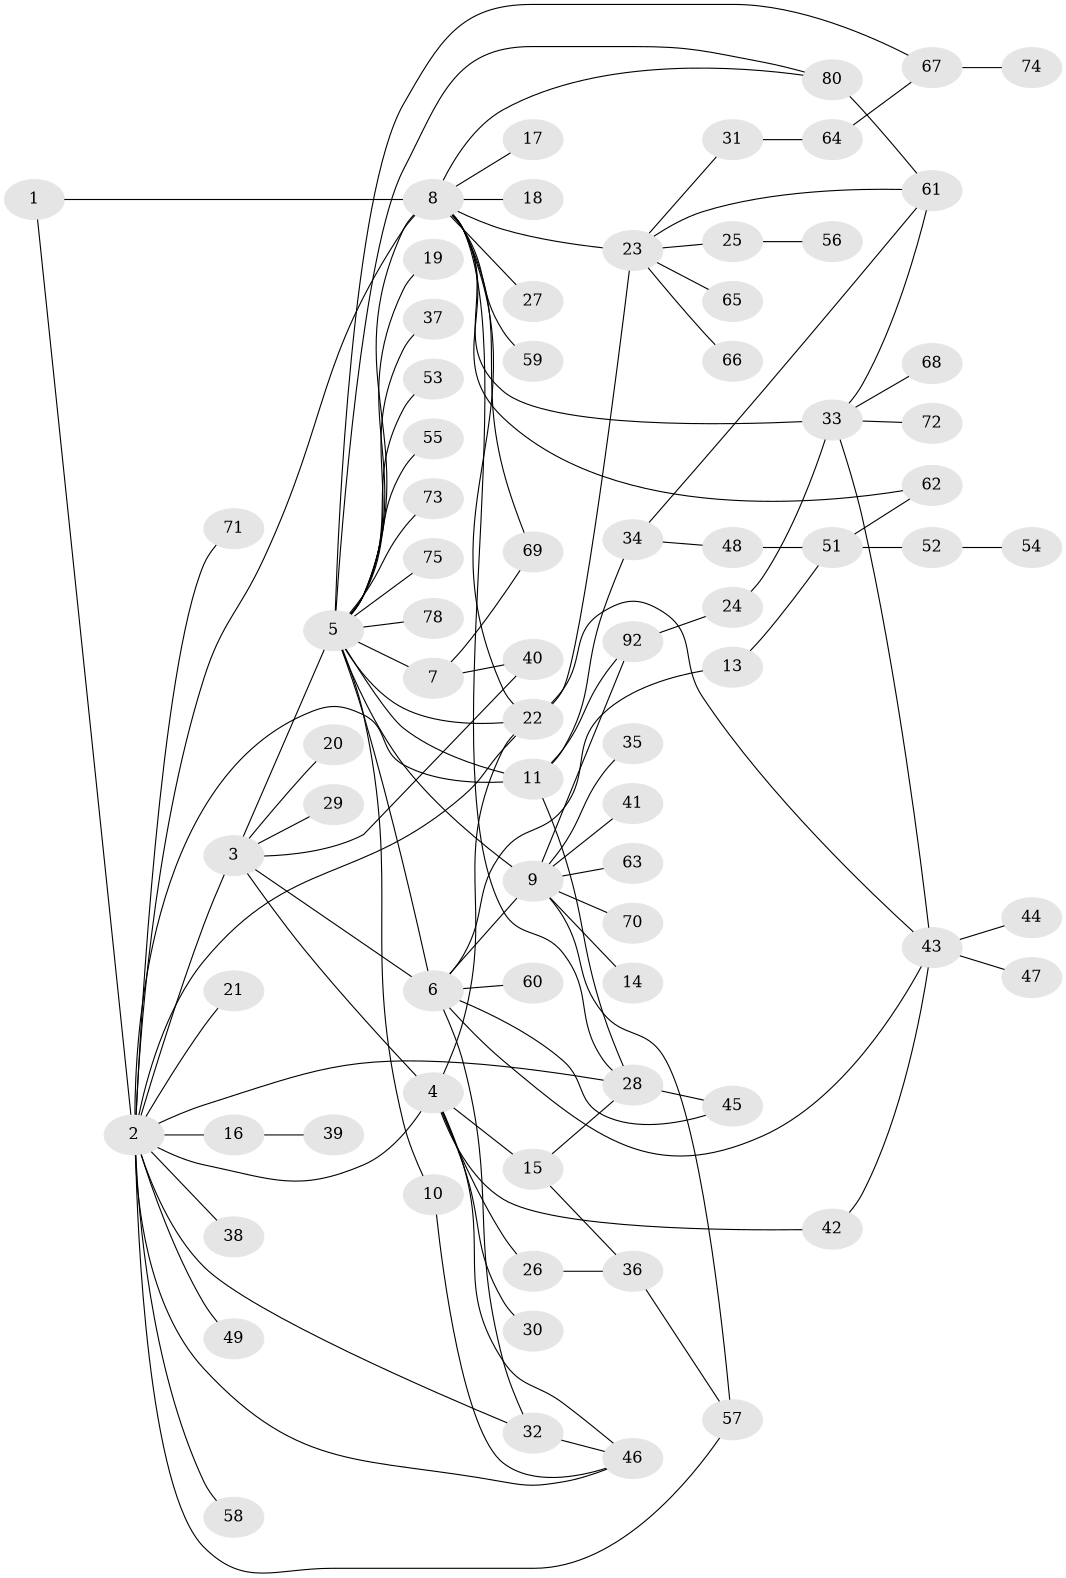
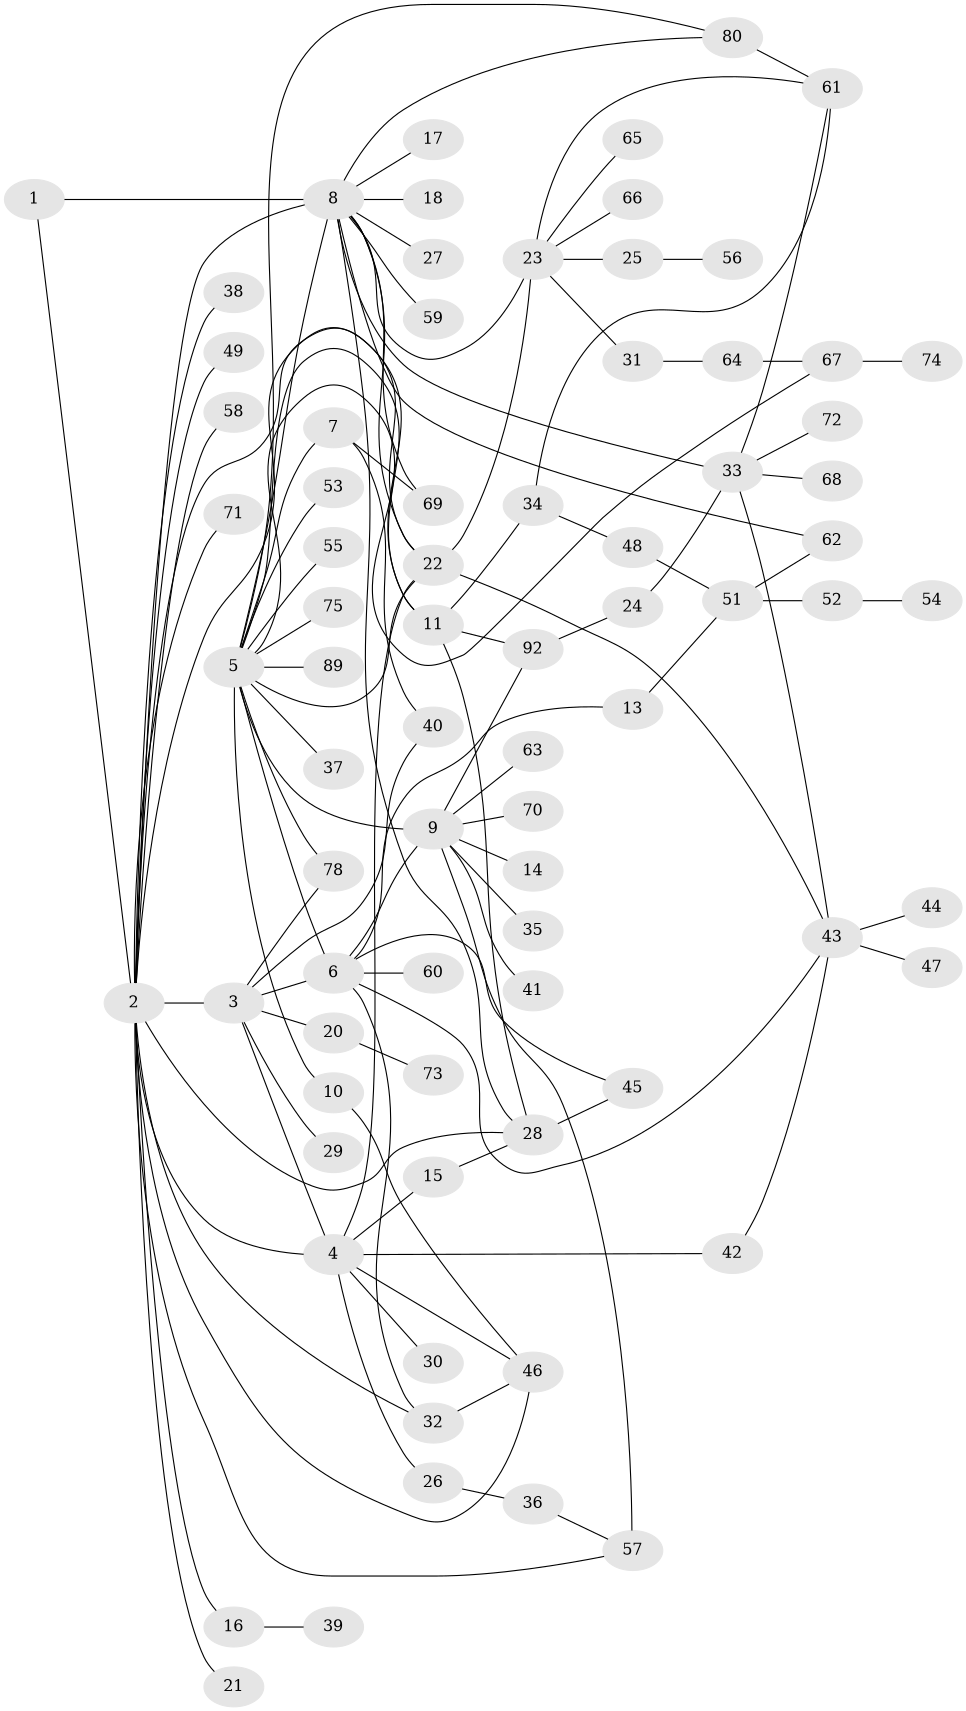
  graph {
    rankdir=LR
    node [color=gray90 style=filled]
    edge [weight=1.0]
    1
    2
    8
    3
    4
    11
    16
    21
    22
    28
    32
    38
    46
    49
    57
    58
    71
    n18 [label=80]
    69
    17
    18
    23
    27
    33
    59
    62
    5
    6
    20
    29
    40
    15
    26
    30
    42
    n36 [label=92]
    34
    39
    43
    45
    7
    9
    10
-   19
+   19 [label=89]
    37
    53
    55
    67
    73
    75
    n51 [label=78]
    13
    60
    36
    14
    35
    41
    63
    70
    61
    74
    51
    44
    47
    25
    31
    65
    66
    68
    72
    24
    48
    52
    56
    64
    54
    1 -- 2
    1 -- 8 [weight=2.0]
    2 -- 8
    2 -- 3
    2 -- 4
    2 -- 11
    2 -- 16
    2 -- 21
    2 -- 22
    2 -- 28
    2 -- 32
    2 -- 38
    2 -- 46
    2 -- 49
    2 -- 57 [weight=2.0]
    2 -- 58
    2 -- 71
    8 -- 22 [weight=2.0]
    8 -- 28
    8 -- n18
    8 -- 69
    8 -- 17
    8 -- 18 [weight=10.0]
    8 -- 23
    8 -- 27
    8 -- 33
    8 -- 59
    8 -- 62
    3 -- 4
-   3 -- 5
+   3 -- n51
    3 -- 6
    3 -- 20
    3 -- 29
    3 -- 40
    4 -- 22 [weight=12.0]
    4 -- 46
    4 -- 15
    4 -- 26
    4 -- 30
    4 -- 42
    11 -- 28
    11 -- n36 [weight=4.0]
    11 -- 34
    16 -- 39
    22 -- 23
    22 -- 43
    28 -- 45
    32 -- 46
    n18 -- 61 [weight=2.0]
    23 -- 61
    23 -- 25
    23 -- 31
    23 -- 65
    23 -- 66
    33 -- 43
    33 -- 61
    33 -- 68
    33 -- 72
    5 -- 8
    5 -- 11
    5 -- 22 [weight=3.0]
    5 -- n18
    5 -- 6
    5 -- 7
    5 -- 9
    5 -- 10
    5 -- 19
    5 -- 37
    5 -- 53
    5 -- 55
    5 -- 67
-   5 -- 73
+   20 -- 73
    5 -- 75
    5 -- n51
    6 -- 32
    6 -- 43
    6 -- 45
    6 -- 9
    6 -- 13
    6 -- 60
    15 -- 28
-   15 -- 36 [weight=3.0]
    26 -- 36
    42 -- 43
    n36 -- 24
    34 -- 61
    34 -- 48 [weight=2.0]
    43 -- 44
    43 -- 47
    7 -- 69
    7 -- 40 [weight=2.0]
    9 -- 57
    9 -- n36
    9 -- 14
    9 -- 35
    9 -- 41
    9 -- 63
    9 -- 70
    10 -- 46
    67 -- 74
    13 -- 51
    36 -- 57
    51 -- 62
    51 -- 52 [weight=2.0]
    25 -- 56
    31 -- 64
    24 -- 33
    48 -- 51
    52 -- 54
    64 -- 67
  }
